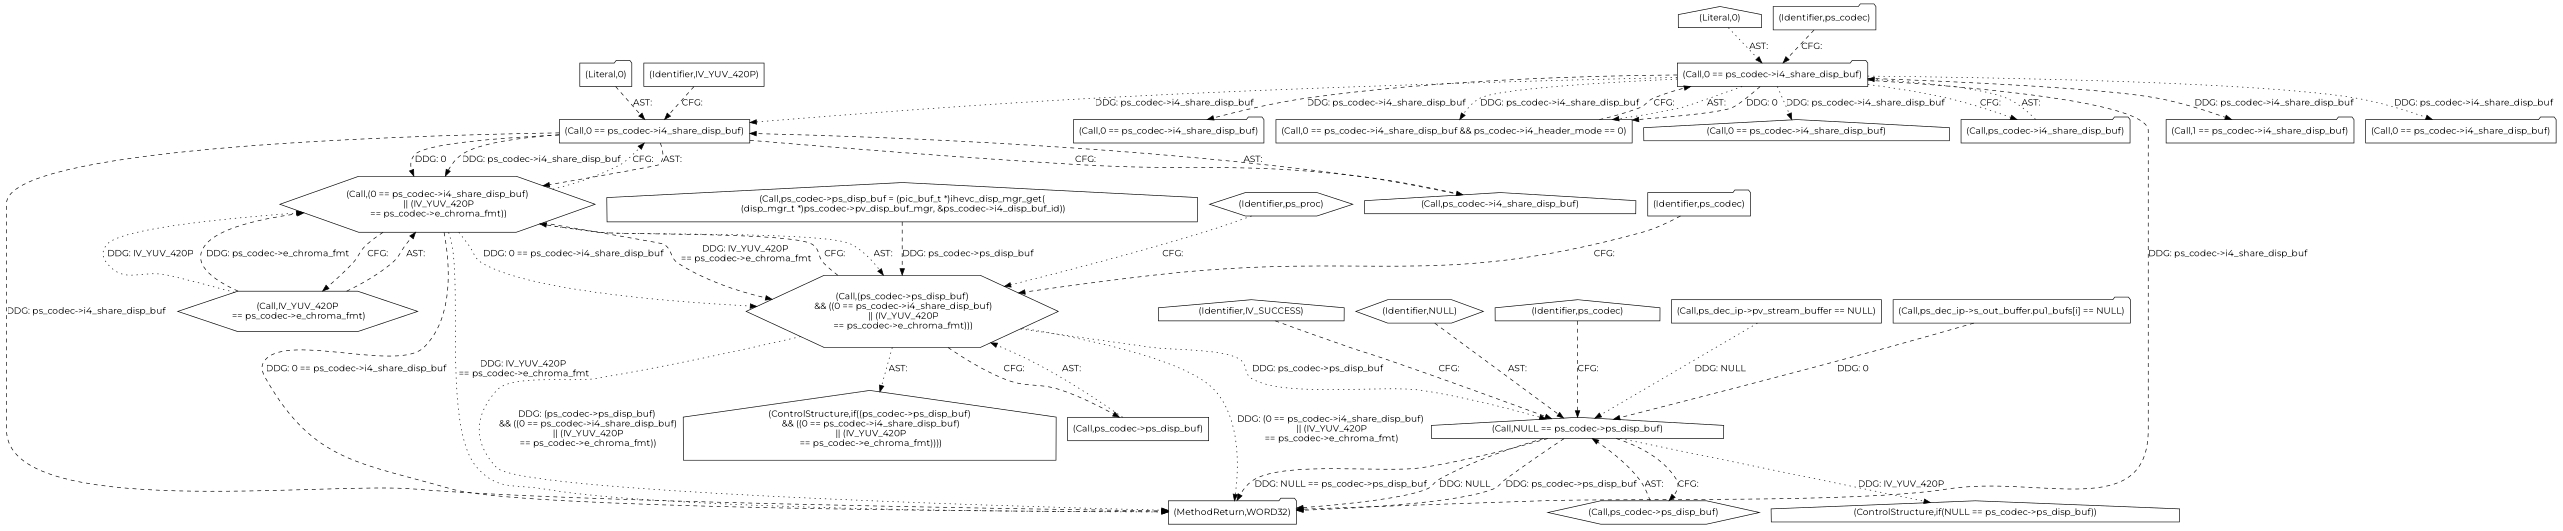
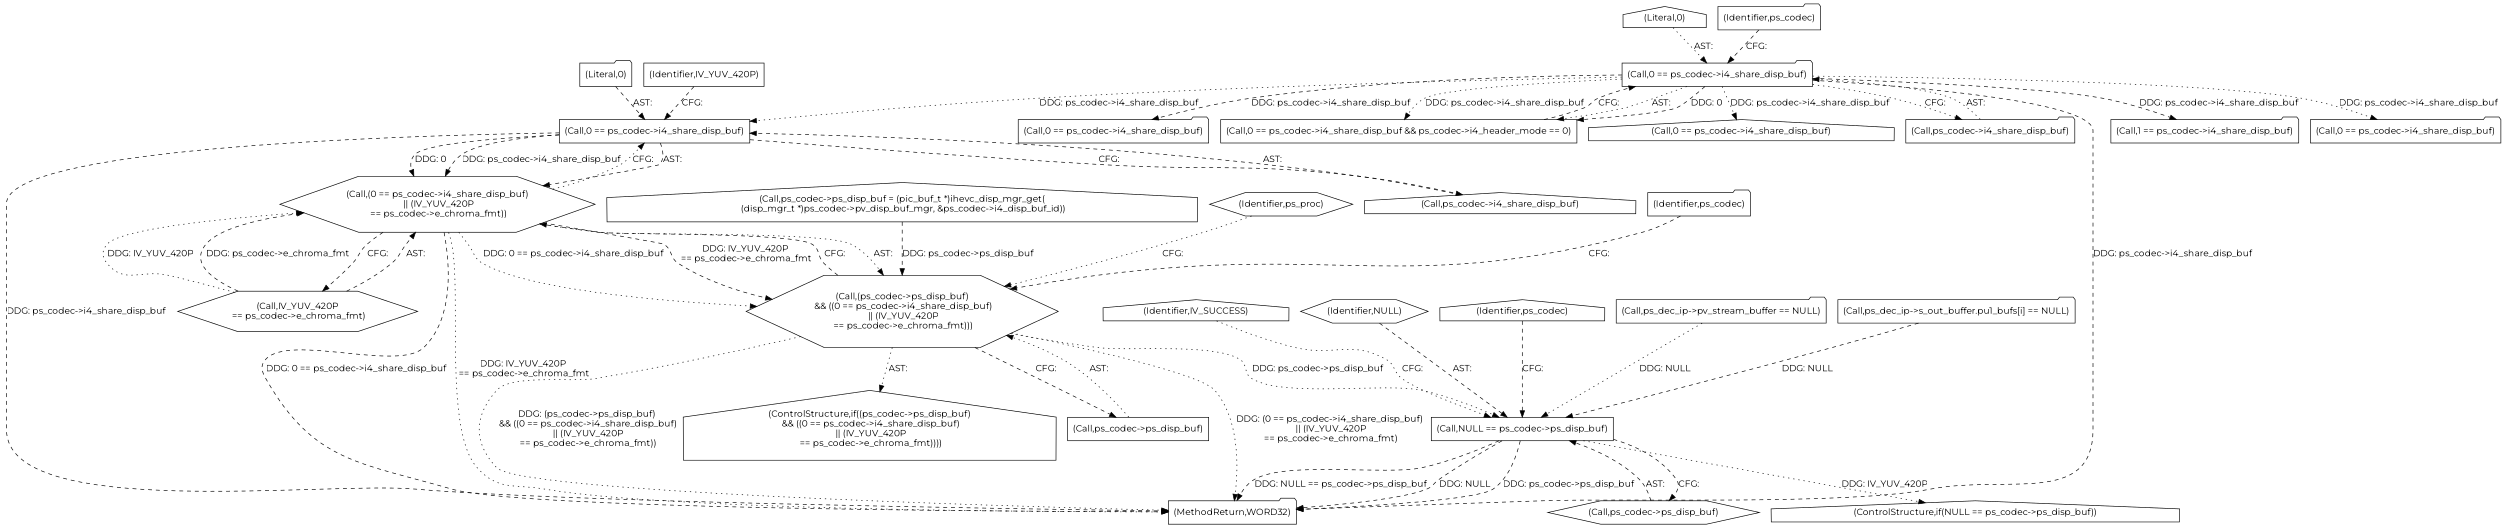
  digraph {
    fontname=Montserrat
    node [fontname=Montserrat shape=folder]
    edge [fontname=Montserrat style=dashed]
    n1 [label="(Call,0 == ps_codec->i4_share_disp_buf)" shape=box]
    n2 [label="(Call,(0 == ps_codec->i4_share_disp_buf)\n || (IV_YUV_420P\n == ps_codec->e_chroma_fmt))" shape=hexagon]
    n3 [label="(MethodReturn,WORD32)"]
    n4 [label="(Call,ps_codec->i4_share_disp_buf)" shape=house]
    n5 [label="(Call,(ps_codec->ps_disp_buf)\n && ((0 == ps_codec->i4_share_disp_buf)\n || (IV_YUV_420P\n == ps_codec->e_chroma_fmt)))" shape=hexagon]
    n6 [label="(Call,IV_YUV_420P\n == ps_codec->e_chroma_fmt)" shape=hexagon]
    n7 [label="(Call,0 == ps_codec->i4_share_disp_buf)"]
    n8 [label="(Call,1 == ps_codec->i4_share_disp_buf)"]
    n9 [label="(Call,0 == ps_codec->i4_share_disp_buf)"]
    n10 [label="(Call,0 == ps_codec->i4_share_disp_buf)"]
    n11 [label="(Call,0 == ps_codec->i4_share_disp_buf && ps_codec->i4_header_mode == 0)" shape=box]
    n12 [label="(Call,0 == ps_codec->i4_share_disp_buf)" shape=house]
    n13 [label="(Call,ps_codec->i4_share_disp_buf)"]
-   n14 [label="(Call,NULL == ps_codec->ps_disp_buf)" shape=house]
+   n14 [label="(Call,NULL == ps_codec->ps_disp_buf)" shape=box]
    n15 [label="(ControlStructure,if((ps_codec->ps_disp_buf)\n && ((0 == ps_codec->i4_share_disp_buf)\n || (IV_YUV_420P\n == ps_codec->e_chroma_fmt))))" shape=house]
    n16 [label="(Call,ps_codec->ps_disp_buf)" shape=box]
    n17 [label="(Call,ps_codec->ps_disp_buf)" shape=hexagon]
    n18 [label="(ControlStructure,if(NULL == ps_codec->ps_disp_buf))" shape=house]
    n19 [label="(Identifier,ps_codec)" shape=house]
    n20 [label="(Identifier,ps_codec)"]
    n21 [label="(Literal,0)" shape=house]
    n22 [label="(Identifier,ps_codec)"]
    n23 [label="(Literal,0)"]
-   n24 [label="(Call,ps_dec_ip->pv_stream_buffer == NULL)" shape=box]
+   n24 [label="(Call,ps_dec_ip->pv_stream_buffer == NULL)"]
    n25 [label="(Call,ps_dec_ip->s_out_buffer.pu1_bufs[i] == NULL)"]
    n26 [label="(Identifier,IV_YUV_420P)" shape=box]
    n27 [label="(Identifier,IV_SUCCESS)" shape=house]
    n28 [label="(Call,ps_codec->ps_disp_buf = (pic_buf_t *)ihevc_disp_mgr_get(\n (disp_mgr_t *)ps_codec->pv_disp_buf_mgr, &ps_codec->i4_disp_buf_id))" shape=house]
    n29 [label="(Identifier,ps_proc)" shape=hexagon]
    n30 [label="(Identifier,NULL)" shape=hexagon]
    n1 -> n2 [label="AST: "]
    n1 -> n2 [label="DDG: 0"]
    n1 -> n2 [label="DDG: ps_codec->i4_share_disp_buf"]
    n1 -> n3 [label="DDG: ps_codec->i4_share_disp_buf"]
    n1 -> n4 [label="CFG: "]
    n2 -> n1 [label="CFG: " style=dotted]
    n2 -> n3 [label="DDG: 0 == ps_codec->i4_share_disp_buf"]
    n2 -> n3 [label="DDG: IV_YUV_420P\n == ps_codec->e_chroma_fmt" style=dotted]
    n2 -> n5 [label="AST: " style=dotted]
    n2 -> n5 [label="DDG: 0 == ps_codec->i4_share_disp_buf" style=dotted]
    n2 -> n5 [label="DDG: IV_YUV_420P\n == ps_codec->e_chroma_fmt"]
    n2 -> n6 [label="CFG: "]
    n4 -> n1 [label="AST: "]
    n5 -> n2 [label="CFG: "]
    n5 -> n3 [label="DDG: (0 == ps_codec->i4_share_disp_buf)\n || (IV_YUV_420P\n == ps_codec->e_chroma_fmt)" style=dotted]
    n5 -> n3 [label="DDG: (ps_codec->ps_disp_buf)\n && ((0 == ps_codec->i4_share_disp_buf)\n || (IV_YUV_420P\n == ps_codec->e_chroma_fmt))" style=dotted]
    n5 -> n14 [label="DDG: ps_codec->ps_disp_buf" style=dotted]
    n5 -> n15 [label="AST: " style=dotted]
    n5 -> n16 [label="CFG: "]
    n6 -> n2 [label="AST: "]
    n6 -> n2 [label="DDG: IV_YUV_420P" style=dotted]
    n6 -> n2 [label="DDG: ps_codec->e_chroma_fmt"]
    n7 -> n1 [label="DDG: ps_codec->i4_share_disp_buf" style=dotted]
    n7 -> n3 [label="DDG: ps_codec->i4_share_disp_buf"]
    n7 -> n8 [label="DDG: ps_codec->i4_share_disp_buf"]
    n7 -> n9 [label="DDG: ps_codec->i4_share_disp_buf" style=dotted]
    n7 -> n10 [label="DDG: ps_codec->i4_share_disp_buf"]
    n7 -> n11 [label="AST: " style=dotted]
    n7 -> n11 [label="DDG: 0"]
    n7 -> n11 [label="DDG: ps_codec->i4_share_disp_buf" style=dotted]
    n7 -> n12 [label="DDG: ps_codec->i4_share_disp_buf" style=dotted]
    n7 -> n13 [label="CFG: " style=dotted]
    n11 -> n7 [label="CFG: "]
    n13 -> n7 [label="AST: " style=dotted]
    n14 -> n3 [label="DDG: ps_codec->ps_disp_buf"]
    n14 -> n3 [label="DDG: NULL == ps_codec->ps_disp_buf"]
    n14 -> n3 [label="DDG: NULL"]
    n14 -> n17 [label="CFG: "]
    n14 -> n18 [label="DDG: IV_YUV_420P" style=dotted]
    n16 -> n5 [label="AST: " style=dotted]
    n17 -> n14 [label="AST: "]
    n19 -> n14 [label="CFG: "]
    n20 -> n5 [label="CFG: "]
    n21 -> n7 [label="AST: " style=dotted]
    n22 -> n7 [label="CFG: "]
    n23 -> n1 [label="AST: "]
    n24 -> n14 [label="DDG: NULL" style=dotted]
-   n25 -> n14 [label="DDG: 0"]
+   n25 -> n14 [label="DDG: NULL"]
    n26 -> n1 [label="CFG: "]
-   n27 -> n14 [label="CFG: "]
+   n27 -> n14 [label="CFG: " style=dotted]
    n28 -> n5 [label="DDG: ps_codec->ps_disp_buf"]
    n29 -> n5 [label="CFG: " style=dotted]
    n30 -> n14 [label="AST: "]
  }
